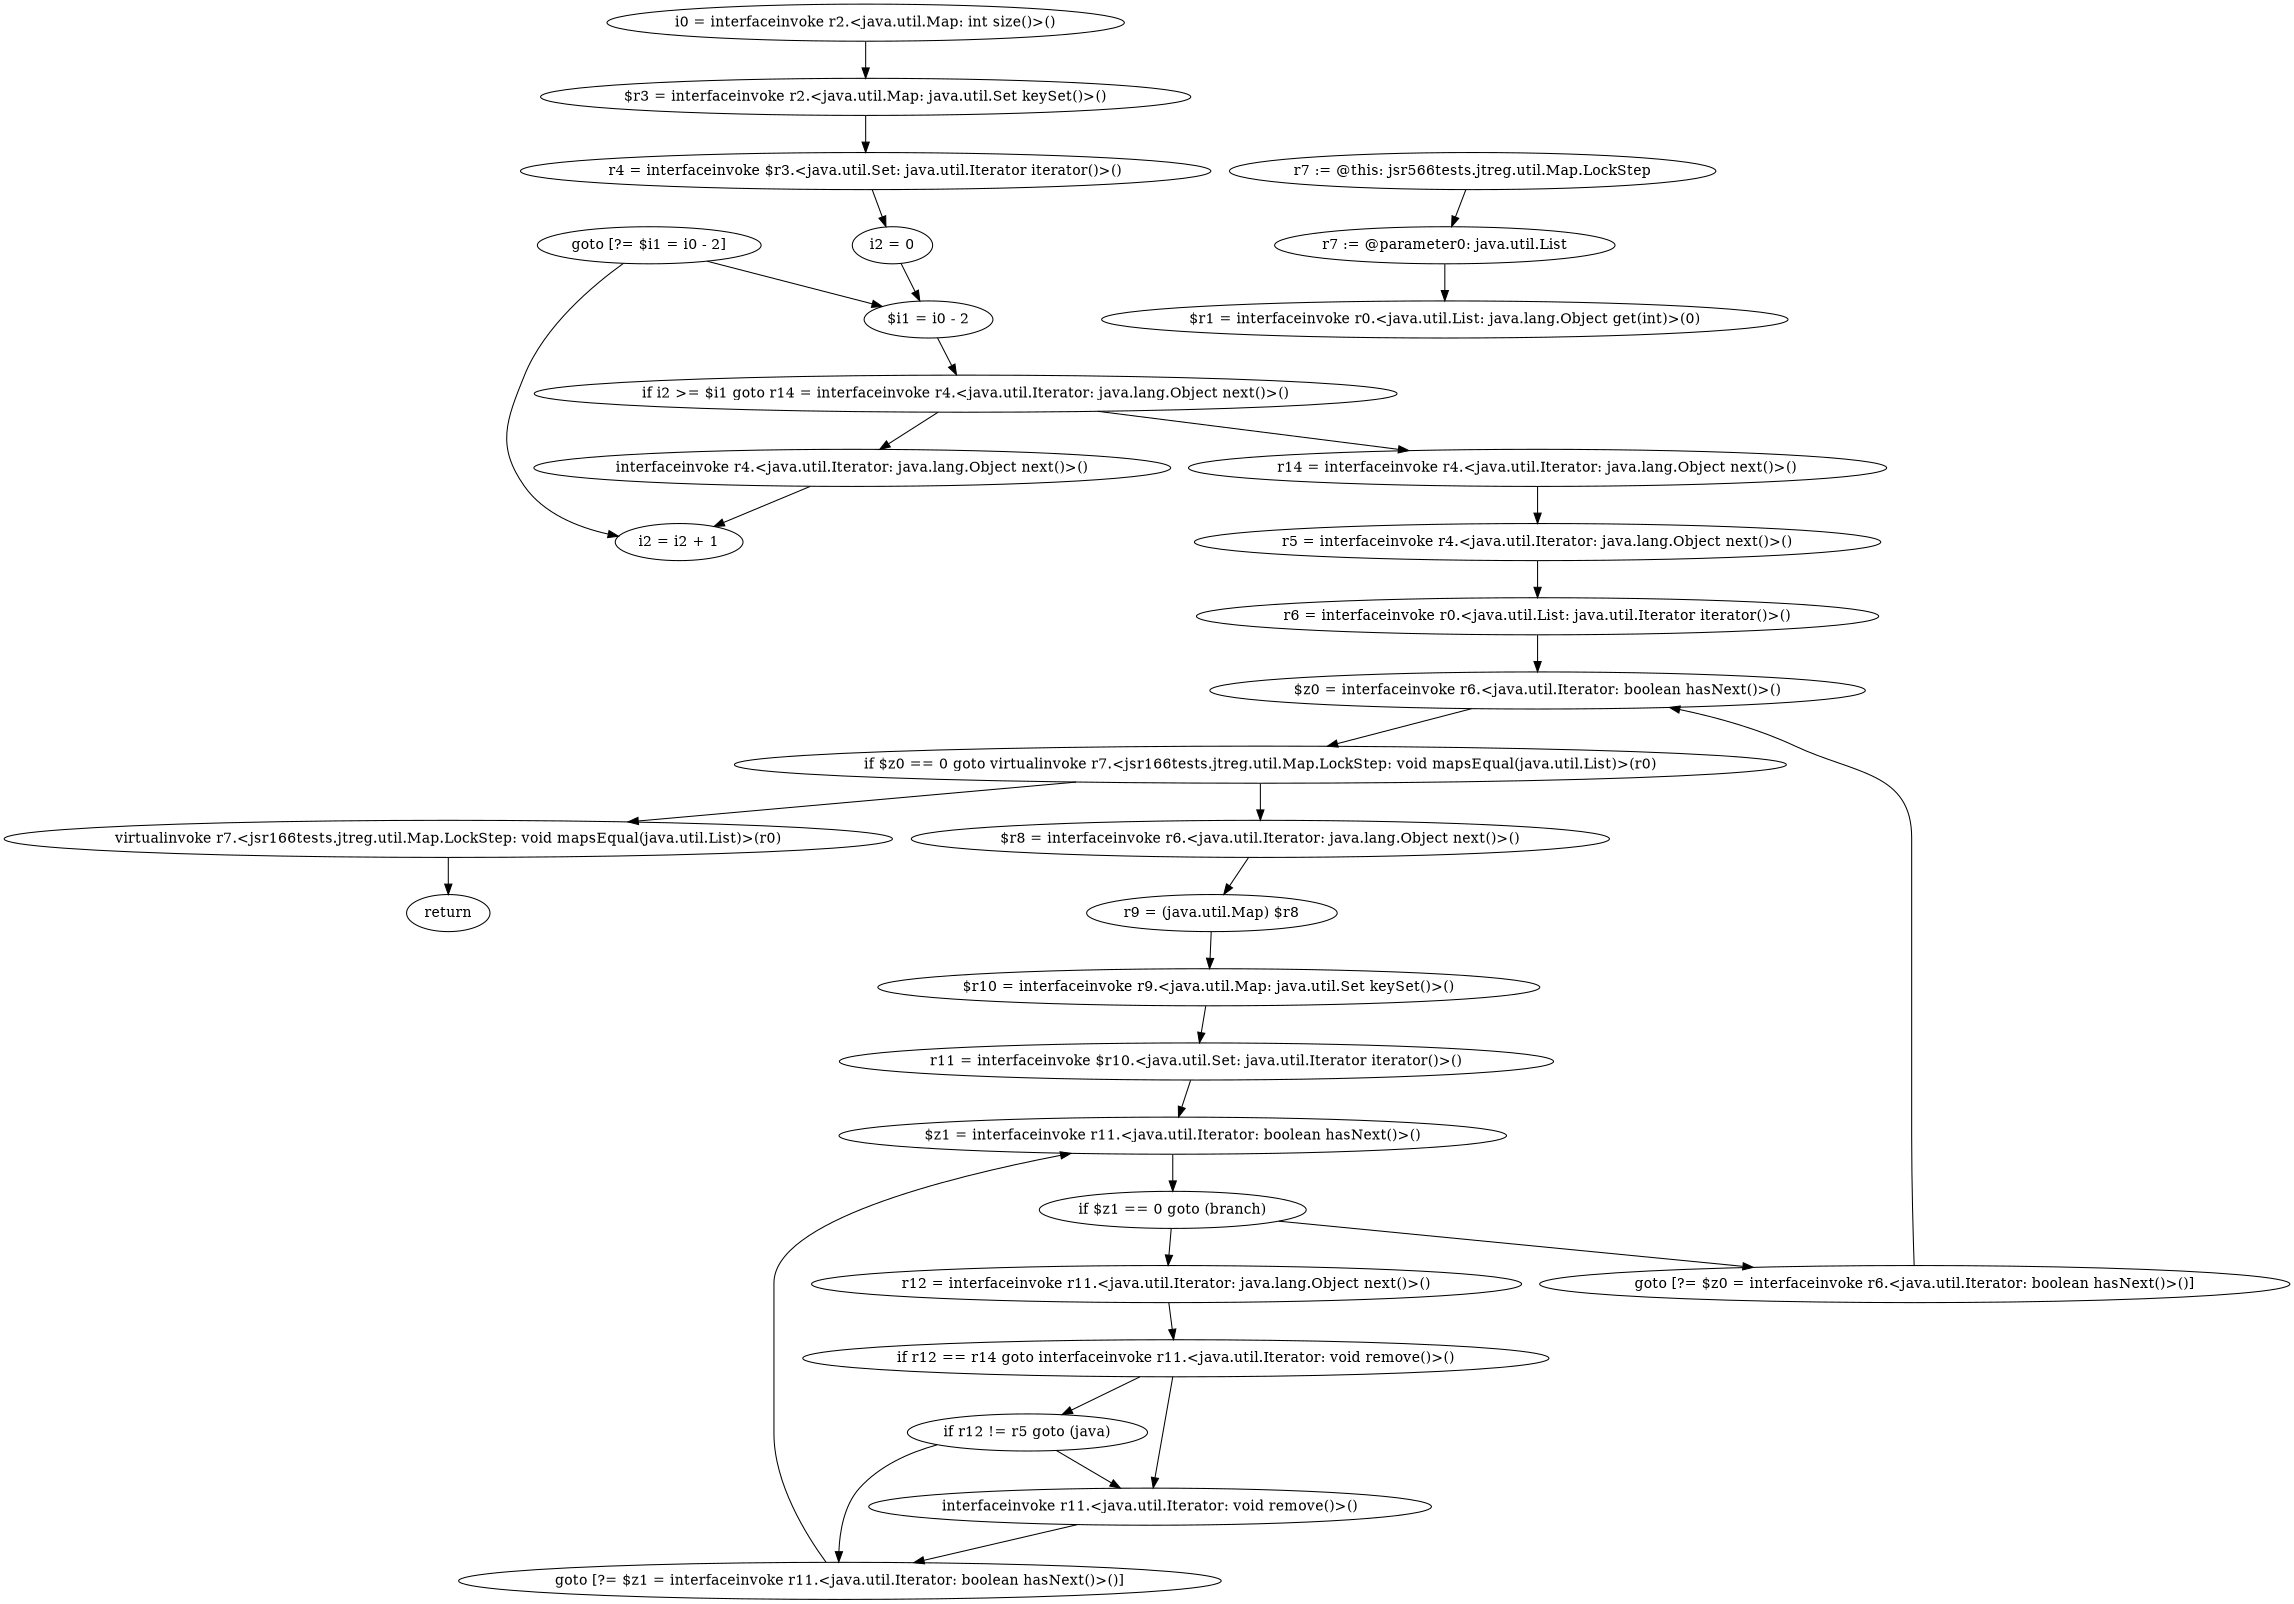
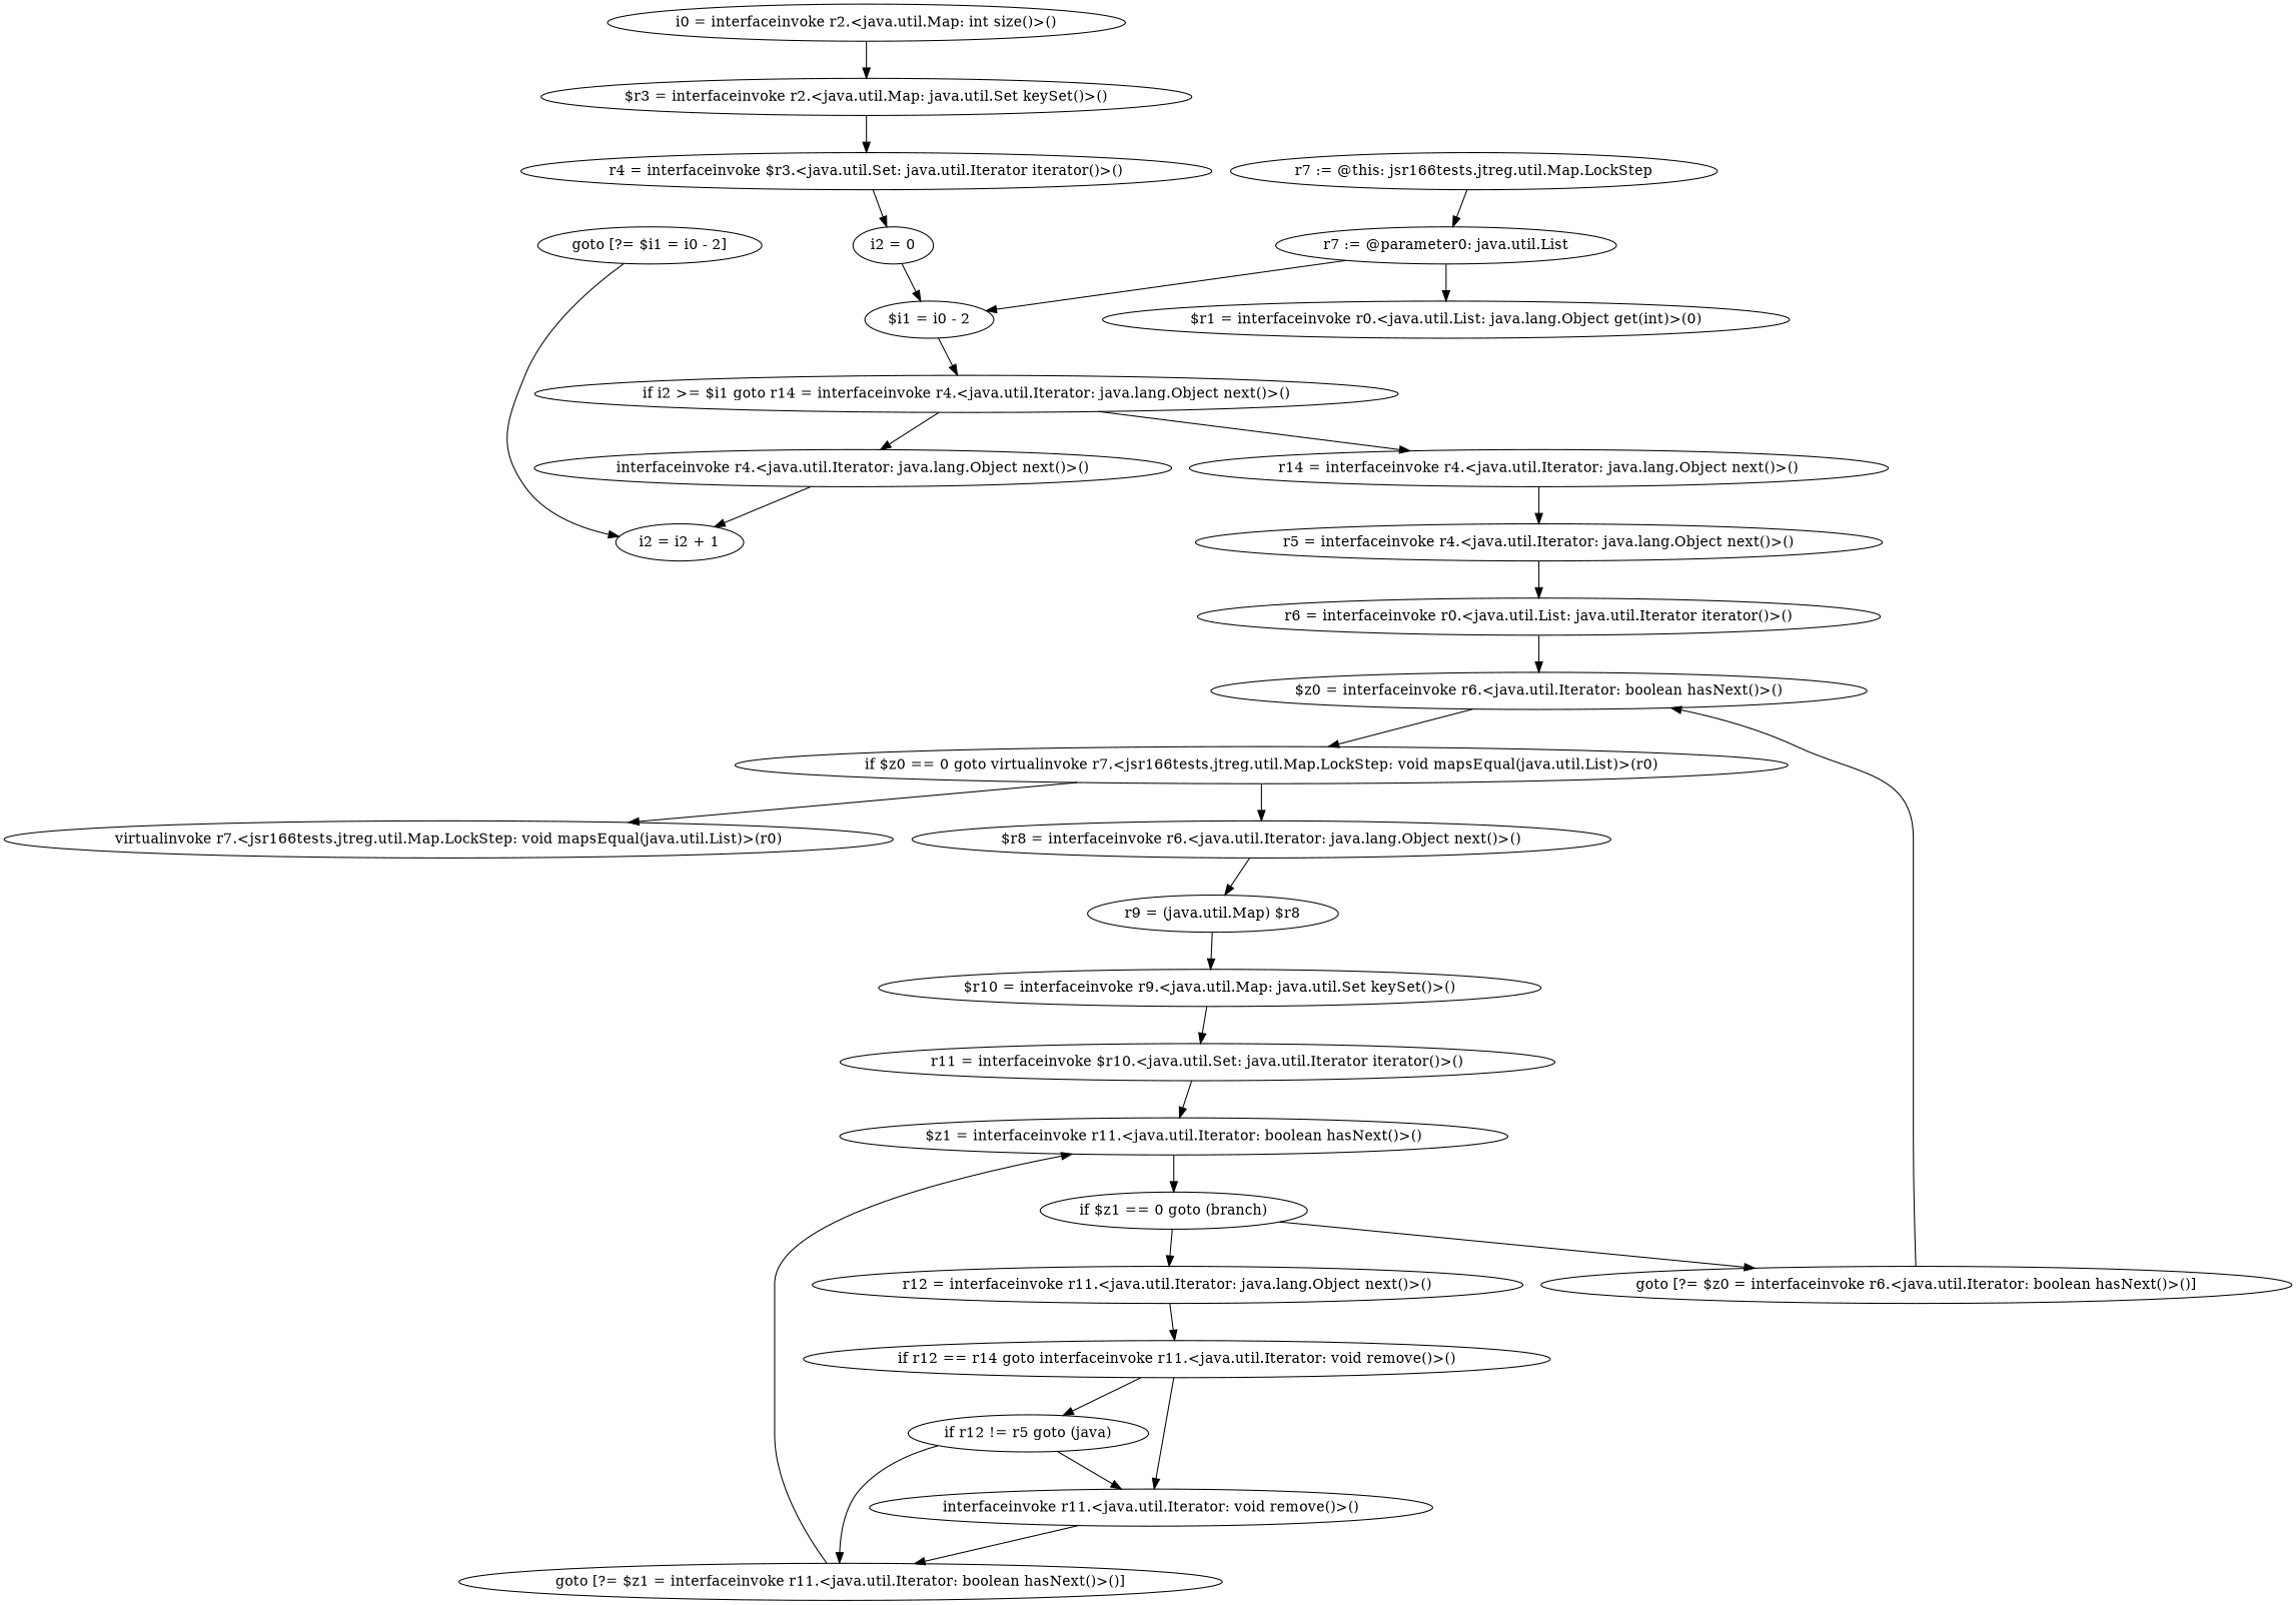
  digraph {
    n1 [label="r7 := @parameter0: java.util.List"]
-   "r7 := @this: jsr166tests.jtreg.util.Map.LockStep" [label="r7 := @this: jsr566tests.jtreg.util.Map.LockStep"]
+   "r7 := @this: jsr166tests.jtreg.util.Map.LockStep"
    "$r1 = interfaceinvoke r0.<java.util.List: java.lang.Object get(int)>(0)"
    "i0 = interfaceinvoke r2.<java.util.Map: int size()>()"
    "$r3 = interfaceinvoke r2.<java.util.Map: java.util.Set keySet()>()"
    "r4 = interfaceinvoke $r3.<java.util.Set: java.util.Iterator iterator()>()"
    "i2 = 0"
    "$i1 = i0 - 2"
    "if i2 >= $i1 goto r14 = interfaceinvoke r4.<java.util.Iterator: java.lang.Object next()>()"
    "interfaceinvoke r4.<java.util.Iterator: java.lang.Object next()>()"
    "r14 = interfaceinvoke r4.<java.util.Iterator: java.lang.Object next()>()"
    "i2 = i2 + 1"
    "r5 = interfaceinvoke r4.<java.util.Iterator: java.lang.Object next()>()"
    "goto [?= $i1 = i0 - 2]"
    "r6 = interfaceinvoke r0.<java.util.List: java.util.Iterator iterator()>()"
    "$z0 = interfaceinvoke r6.<java.util.Iterator: boolean hasNext()>()"
    "if $z0 == 0 goto virtualinvoke r7.<jsr166tests.jtreg.util.Map.LockStep: void mapsEqual(java.util.List)>(r0)"
    "$r8 = interfaceinvoke r6.<java.util.Iterator: java.lang.Object next()>()"
    "virtualinvoke r7.<jsr166tests.jtreg.util.Map.LockStep: void mapsEqual(java.util.List)>(r0)"
    "r9 = (java.util.Map) $r8"
-   return
    "$r10 = interfaceinvoke r9.<java.util.Map: java.util.Set keySet()>()"
    "r11 = interfaceinvoke $r10.<java.util.Set: java.util.Iterator iterator()>()"
    "$z1 = interfaceinvoke r11.<java.util.Iterator: boolean hasNext()>()"
    "if $z1 == 0 goto (branch)"
    "r12 = interfaceinvoke r11.<java.util.Iterator: java.lang.Object next()>()"
    "goto [?= $z0 = interfaceinvoke r6.<java.util.Iterator: boolean hasNext()>()]"
    "if r12 == r14 goto interfaceinvoke r11.<java.util.Iterator: void remove()>()"
    n29 [label="if r12 != r5 goto (java)"]
    "interfaceinvoke r11.<java.util.Iterator: void remove()>()"
    "goto [?= $z1 = interfaceinvoke r11.<java.util.Iterator: boolean hasNext()>()]"
    n1 -> "$r1 = interfaceinvoke r0.<java.util.List: java.lang.Object get(int)>(0)"
    "r7 := @this: jsr166tests.jtreg.util.Map.LockStep" -> n1
    "i0 = interfaceinvoke r2.<java.util.Map: int size()>()" -> "$r3 = interfaceinvoke r2.<java.util.Map: java.util.Set keySet()>()"
    "$r3 = interfaceinvoke r2.<java.util.Map: java.util.Set keySet()>()" -> "r4 = interfaceinvoke $r3.<java.util.Set: java.util.Iterator iterator()>()"
    "r4 = interfaceinvoke $r3.<java.util.Set: java.util.Iterator iterator()>()" -> "i2 = 0"
    "i2 = 0" -> "$i1 = i0 - 2"
    "$i1 = i0 - 2" -> "if i2 >= $i1 goto r14 = interfaceinvoke r4.<java.util.Iterator: java.lang.Object next()>()"
    "if i2 >= $i1 goto r14 = interfaceinvoke r4.<java.util.Iterator: java.lang.Object next()>()" -> "interfaceinvoke r4.<java.util.Iterator: java.lang.Object next()>()"
    "if i2 >= $i1 goto r14 = interfaceinvoke r4.<java.util.Iterator: java.lang.Object next()>()" -> "r14 = interfaceinvoke r4.<java.util.Iterator: java.lang.Object next()>()"
    "interfaceinvoke r4.<java.util.Iterator: java.lang.Object next()>()" -> "i2 = i2 + 1"
    "r14 = interfaceinvoke r4.<java.util.Iterator: java.lang.Object next()>()" -> "r5 = interfaceinvoke r4.<java.util.Iterator: java.lang.Object next()>()"
    "r5 = interfaceinvoke r4.<java.util.Iterator: java.lang.Object next()>()" -> "r6 = interfaceinvoke r0.<java.util.List: java.util.Iterator iterator()>()"
-   "goto [?= $i1 = i0 - 2]" -> "$i1 = i0 - 2"
+   n1 -> "$i1 = i0 - 2"
    "goto [?= $i1 = i0 - 2]" -> "i2 = i2 + 1"
    "r6 = interfaceinvoke r0.<java.util.List: java.util.Iterator iterator()>()" -> "$z0 = interfaceinvoke r6.<java.util.Iterator: boolean hasNext()>()"
    "$z0 = interfaceinvoke r6.<java.util.Iterator: boolean hasNext()>()" -> "if $z0 == 0 goto virtualinvoke r7.<jsr166tests.jtreg.util.Map.LockStep: void mapsEqual(java.util.List)>(r0)"
    "if $z0 == 0 goto virtualinvoke r7.<jsr166tests.jtreg.util.Map.LockStep: void mapsEqual(java.util.List)>(r0)" -> "$r8 = interfaceinvoke r6.<java.util.Iterator: java.lang.Object next()>()"
    "if $z0 == 0 goto virtualinvoke r7.<jsr166tests.jtreg.util.Map.LockStep: void mapsEqual(java.util.List)>(r0)" -> "virtualinvoke r7.<jsr166tests.jtreg.util.Map.LockStep: void mapsEqual(java.util.List)>(r0)"
    "$r8 = interfaceinvoke r6.<java.util.Iterator: java.lang.Object next()>()" -> "r9 = (java.util.Map) $r8"
-   "virtualinvoke r7.<jsr166tests.jtreg.util.Map.LockStep: void mapsEqual(java.util.List)>(r0)" -> return
    "r9 = (java.util.Map) $r8" -> "$r10 = interfaceinvoke r9.<java.util.Map: java.util.Set keySet()>()"
    "$r10 = interfaceinvoke r9.<java.util.Map: java.util.Set keySet()>()" -> "r11 = interfaceinvoke $r10.<java.util.Set: java.util.Iterator iterator()>()"
    "r11 = interfaceinvoke $r10.<java.util.Set: java.util.Iterator iterator()>()" -> "$z1 = interfaceinvoke r11.<java.util.Iterator: boolean hasNext()>()"
    "$z1 = interfaceinvoke r11.<java.util.Iterator: boolean hasNext()>()" -> "if $z1 == 0 goto (branch)"
    "if $z1 == 0 goto (branch)" -> "r12 = interfaceinvoke r11.<java.util.Iterator: java.lang.Object next()>()"
    "if $z1 == 0 goto (branch)" -> "goto [?= $z0 = interfaceinvoke r6.<java.util.Iterator: boolean hasNext()>()]"
    "r12 = interfaceinvoke r11.<java.util.Iterator: java.lang.Object next()>()" -> "if r12 == r14 goto interfaceinvoke r11.<java.util.Iterator: void remove()>()"
    "goto [?= $z0 = interfaceinvoke r6.<java.util.Iterator: boolean hasNext()>()]" -> "$z0 = interfaceinvoke r6.<java.util.Iterator: boolean hasNext()>()"
    "if r12 == r14 goto interfaceinvoke r11.<java.util.Iterator: void remove()>()" -> n29
    "if r12 == r14 goto interfaceinvoke r11.<java.util.Iterator: void remove()>()" -> "interfaceinvoke r11.<java.util.Iterator: void remove()>()"
    n29 -> "interfaceinvoke r11.<java.util.Iterator: void remove()>()"
    n29 -> "goto [?= $z1 = interfaceinvoke r11.<java.util.Iterator: boolean hasNext()>()]"
    "interfaceinvoke r11.<java.util.Iterator: void remove()>()" -> "goto [?= $z1 = interfaceinvoke r11.<java.util.Iterator: boolean hasNext()>()]"
    "goto [?= $z1 = interfaceinvoke r11.<java.util.Iterator: boolean hasNext()>()]" -> "$z1 = interfaceinvoke r11.<java.util.Iterator: boolean hasNext()>()"
  }
